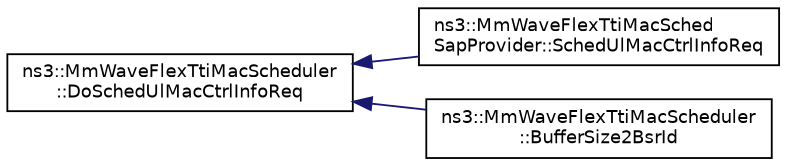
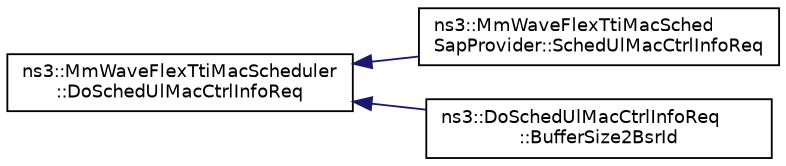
  digraph {
    rankdir=LR
    node [color=black fillcolor=white fontname=Helvetica fontsize=10 shape=record style=filled]
    edge [color=midnightblue dir=back fontname=Helvetica fontsize=10 labelfontname=Helvetica labelfontsize=10 style=solid]
    n1 [height=0.2 label="ns3::MmWaveFlexTtiMacScheduler\l::DoSchedUlMacCtrlInfoReq" width=0.4]
    n2 [height=0.2 label="ns3::MmWaveFlexTtiMacSched\lSapProvider::SchedUlMacCtrlInfoReq" width=0.4]
-   n3 [height=0.2 label="ns3::MmWaveFlexTtiMacScheduler\l::BufferSize2BsrId" width=0.4]
+   n3 [height=0.2 label="ns3::DoSchedUlMacCtrlInfoReq\l::BufferSize2BsrId" width=0.4]
    n1 -> n2
    n1 -> n3
  }
